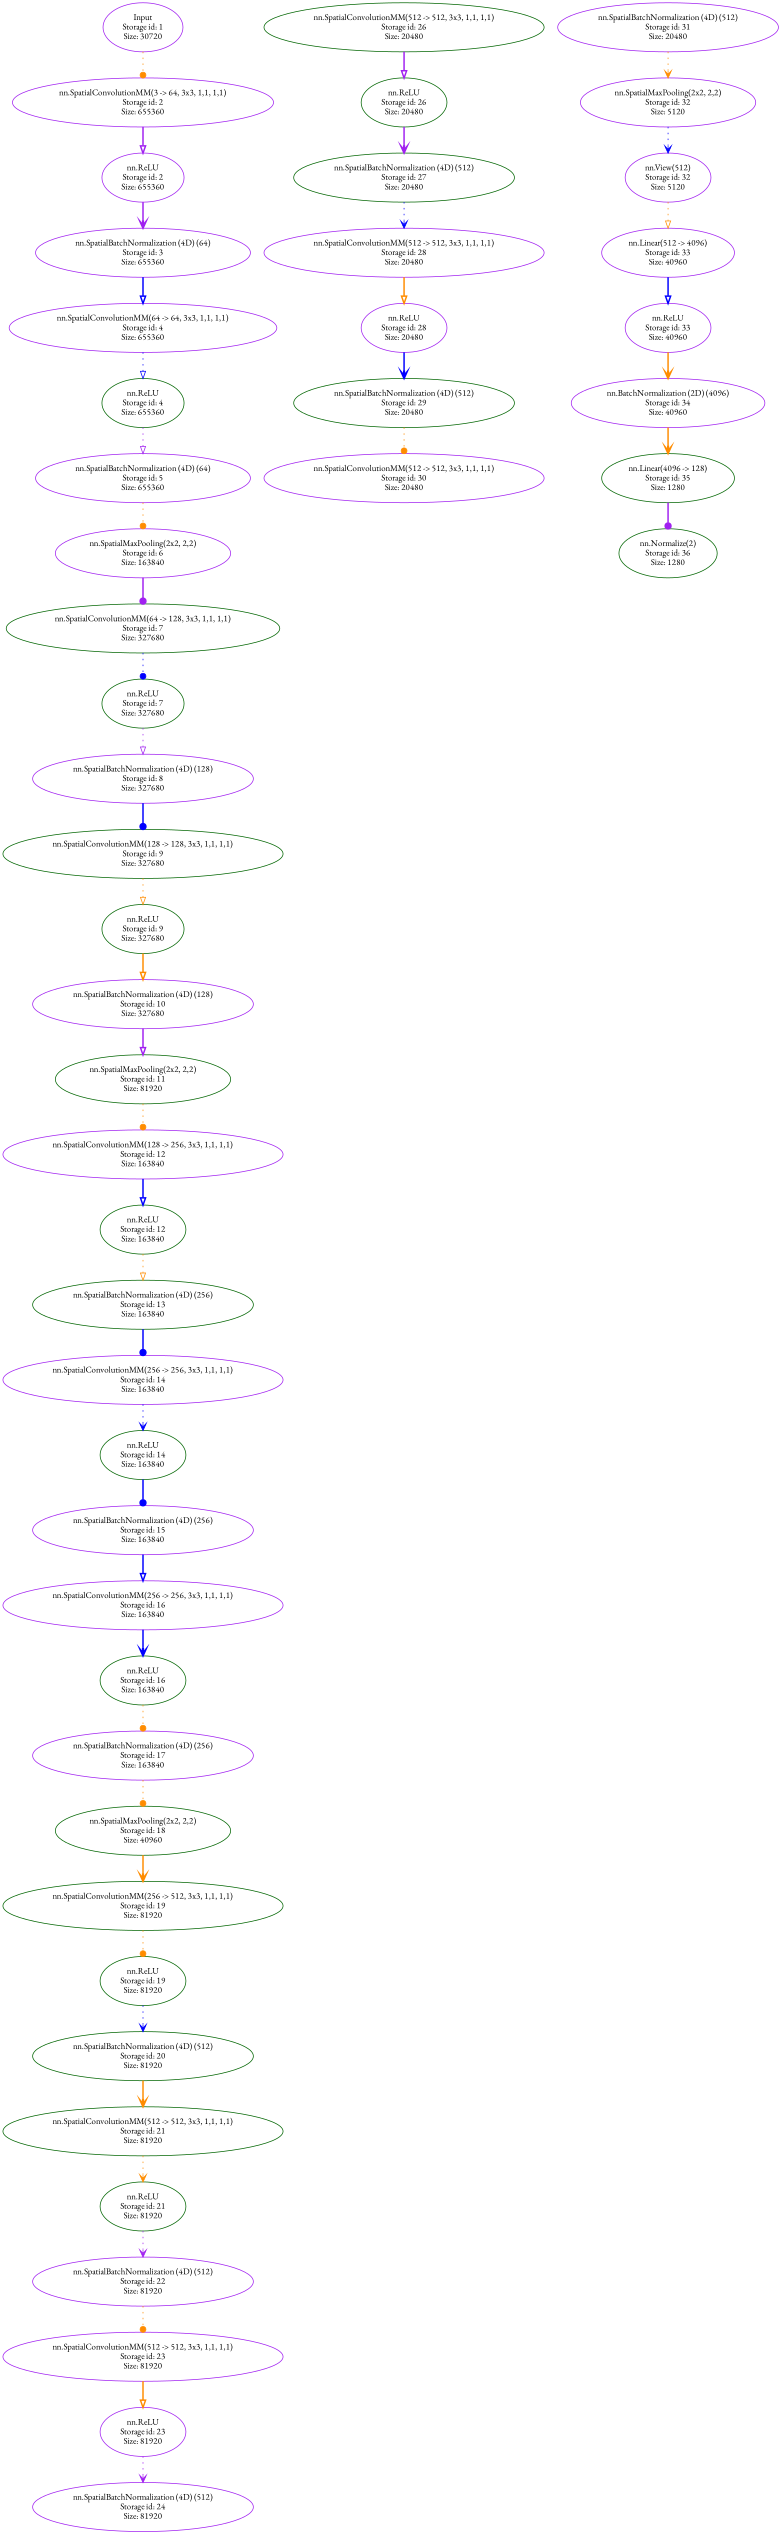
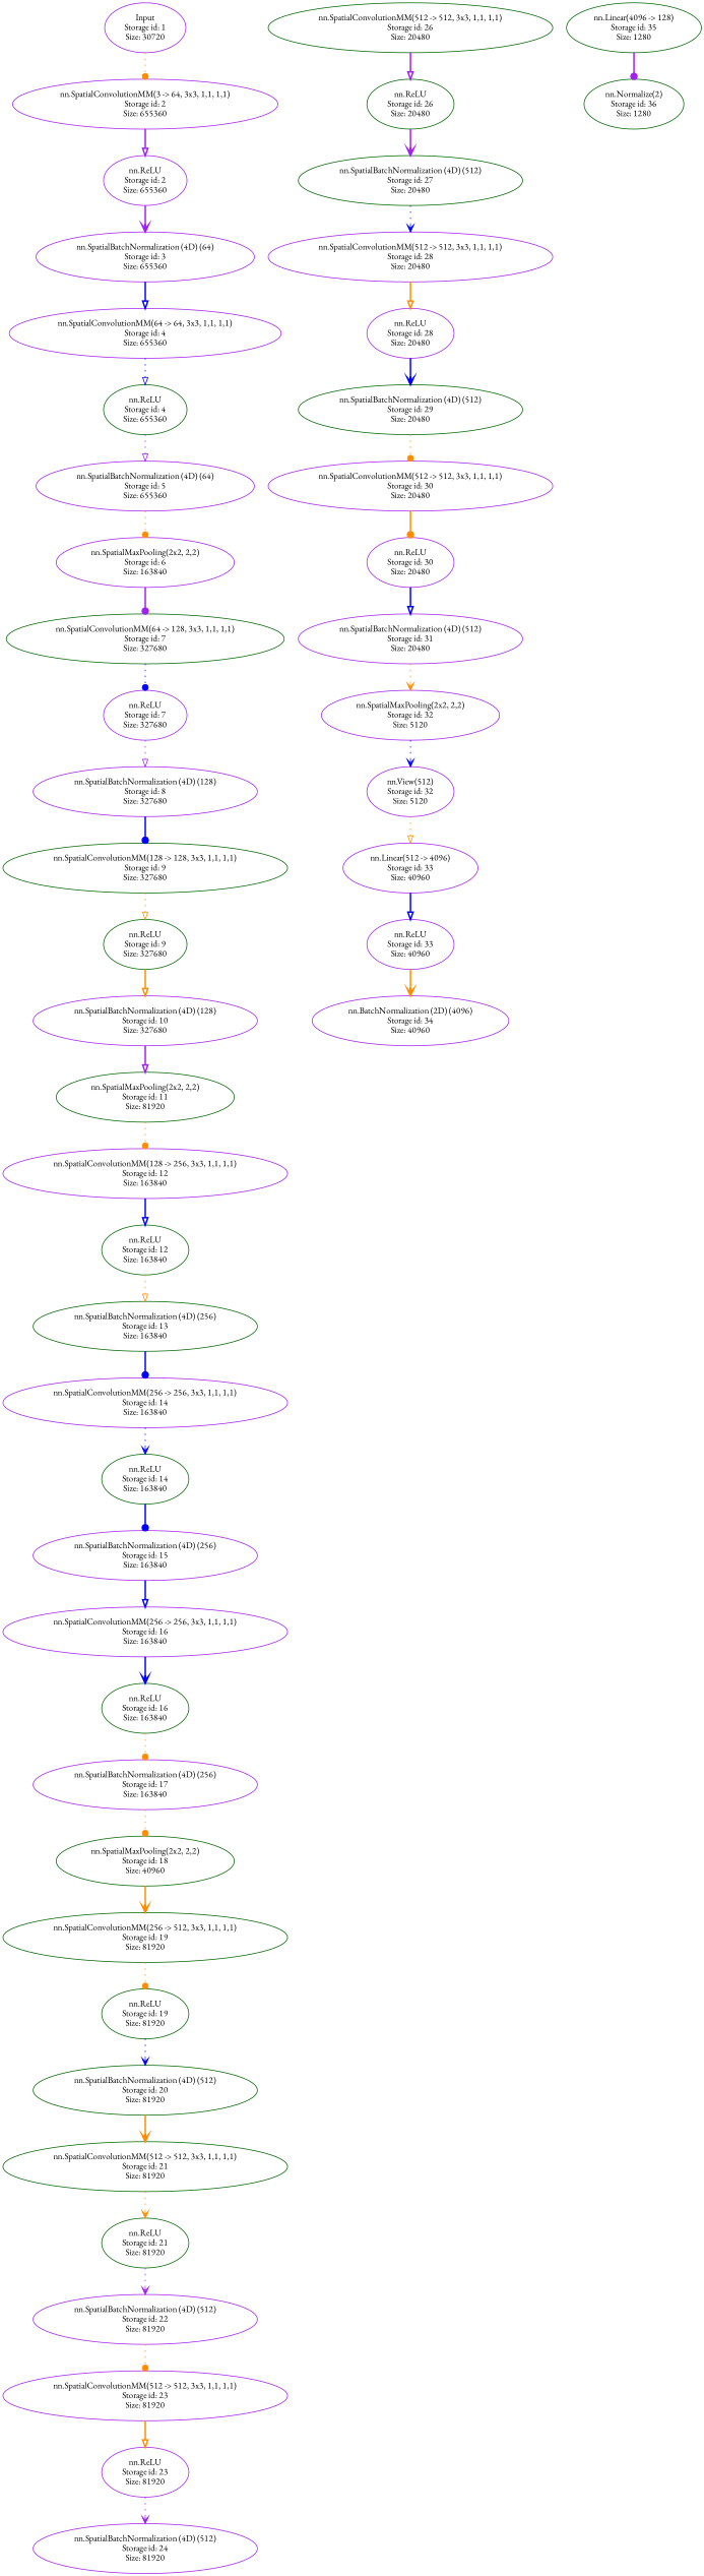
  digraph {
    fontname="EB Garamond"
    node [color=purple fontname="EB Garamond" fontsize=12 shape=ellipse style=solid]
    edge [arrowhead=onormal color=darkorange fontname="EB Garamond" style=bold]
    n1 [height=0.92317 label="Input\nStorage id: 1\nSize: 30720" width=1.5124]
    n2 [height=0.92317 label="nn.SpatialConvolutionMM(3 -> 64, 3x3, 1,1, 1,1)\nStorage id: 2\nSize: 655360" width=4.9497]
    n3 [height=0.92317 label="nn.ReLU\nStorage id: 2\nSize: 655360" width=1.5517]
    n4 [height=0.92317 label="nn.SpatialBatchNormalization (4D) (64)\nStorage id: 3\nSize: 655360" width=4.0659]
    n5 [height=0.92317 label="nn.SpatialConvolutionMM(64 -> 64, 3x3, 1,1, 1,1)\nStorage id: 4\nSize: 655360" width=5.0676]
    n6 [color=darkgreen height=0.92317 label="nn.ReLU\nStorage id: 4\nSize: 655360" width=1.5517]
    n7 [height=0.92317 label="nn.SpatialBatchNormalization (4D) (64)\nStorage id: 5\nSize: 655360" width=4.0659]
    n8 [height=0.92317 label="nn.SpatialMaxPooling(2x2, 2,2)\nStorage id: 6\nSize: 163840" width=3.3195]
    n9 [color=darkgreen height=0.92317 label="nn.SpatialConvolutionMM(64 -> 128, 3x3, 1,1, 1,1)\nStorage id: 7\nSize: 327680" width=5.1854]
-   n10 [color=darkgreen height=0.92317 label="nn.ReLU\nStorage id: 7\nSize: 327680" width=1.5517]
+   n10 [height=0.92317 label="nn.ReLU\nStorage id: 7\nSize: 327680" width=1.5517]
    n11 [height=0.92317 label="nn.SpatialBatchNormalization (4D) (128)\nStorage id: 8\nSize: 327680" width=4.1837]
    n12 [color=darkgreen height=0.92317 label="nn.SpatialConvolutionMM(128 -> 128, 3x3, 1,1, 1,1)\nStorage id: 9\nSize: 327680" width=5.3033]
    n13 [color=darkgreen height=0.92317 label="nn.ReLU\nStorage id: 9\nSize: 327680" width=1.5517]
    n14 [height=0.92317 label="nn.SpatialBatchNormalization (4D) (128)\nStorage id: 10\nSize: 327680" width=4.1837]
    n15 [color=darkgreen height=0.92317 label="nn.SpatialMaxPooling(2x2, 2,2)\nStorage id: 11\nSize: 81920" width=3.3195]
    n16 [height=0.92317 label="nn.SpatialConvolutionMM(128 -> 256, 3x3, 1,1, 1,1)\nStorage id: 12\nSize: 163840" width=5.3033]
    n17 [color=darkgreen height=0.92317 label="nn.ReLU\nStorage id: 12\nSize: 163840" width=1.6303]
    n18 [color=darkgreen height=0.92317 label="nn.SpatialBatchNormalization (4D) (256)\nStorage id: 13\nSize: 163840" width=4.1837]
    n19 [height=0.92317 label="nn.SpatialConvolutionMM(256 -> 256, 3x3, 1,1, 1,1)\nStorage id: 14\nSize: 163840" width=5.3033]
    n20 [color=darkgreen height=0.92317 label="nn.ReLU\nStorage id: 14\nSize: 163840" width=1.6303]
    n21 [height=0.92317 label="nn.SpatialBatchNormalization (4D) (256)\nStorage id: 15\nSize: 163840" width=4.1837]
    n22 [height=0.92317 label="nn.SpatialConvolutionMM(256 -> 256, 3x3, 1,1, 1,1)\nStorage id: 16\nSize: 163840" width=5.3033]
    n23 [color=darkgreen height=0.92317 label="nn.ReLU\nStorage id: 16\nSize: 163840" width=1.6303]
    n24 [height=0.92317 label="nn.SpatialBatchNormalization (4D) (256)\nStorage id: 17\nSize: 163840" width=4.1837]
    n25 [color=darkgreen height=0.92317 label="nn.SpatialMaxPooling(2x2, 2,2)\nStorage id: 18\nSize: 40960" width=3.3195]
    n26 [color=darkgreen height=0.92317 label="nn.SpatialConvolutionMM(256 -> 512, 3x3, 1,1, 1,1)\nStorage id: 19\nSize: 81920" width=5.3033]
    n27 [color=darkgreen height=0.92317 label="nn.ReLU\nStorage id: 19\nSize: 81920" width=1.6303]
    n28 [color=darkgreen height=0.92317 label="nn.SpatialBatchNormalization (4D) (512)\nStorage id: 20\nSize: 81920" width=4.1837]
    n29 [color=darkgreen height=0.92317 label="nn.SpatialConvolutionMM(512 -> 512, 3x3, 1,1, 1,1)\nStorage id: 21\nSize: 81920" width=5.3033]
    n30 [color=darkgreen height=0.92317 label="nn.ReLU\nStorage id: 21\nSize: 81920" width=1.6303]
    n31 [height=0.92317 label="nn.SpatialBatchNormalization (4D) (512)\nStorage id: 22\nSize: 81920" width=4.1837]
    n32 [height=0.92317 label="nn.SpatialConvolutionMM(512 -> 512, 3x3, 1,1, 1,1)\nStorage id: 23\nSize: 81920" width=5.3033]
    n33 [height=0.92317 label="nn.ReLU\nStorage id: 23\nSize: 81920" width=1.6303]
    n34 [height=0.92317 label="nn.SpatialBatchNormalization (4D) (512)\nStorage id: 24\nSize: 81920" width=4.1837]
    n35 [color=darkgreen height=0.92317 label="nn.SpatialConvolutionMM(512 -> 512, 3x3, 1,1, 1,1)\nStorage id: 26\nSize: 20480" width=5.3033]
    n36 [color=darkgreen height=0.92317 label="nn.ReLU\nStorage id: 26\nSize: 20480" width=1.6303]
    n37 [color=darkgreen height=0.92317 label="nn.SpatialBatchNormalization (4D) (512)\nStorage id: 27\nSize: 20480" width=4.1837]
    n38 [height=0.92317 label="nn.SpatialConvolutionMM(512 -> 512, 3x3, 1,1, 1,1)\nStorage id: 28\nSize: 20480" width=5.3033]
    n39 [height=0.92317 label="nn.ReLU\nStorage id: 28\nSize: 20480" width=1.6303]
    n40 [color=darkgreen height=0.92317 label="nn.SpatialBatchNormalization (4D) (512)\nStorage id: 29\nSize: 20480" width=4.1837]
    n41 [height=0.92317 label="nn.SpatialConvolutionMM(512 -> 512, 3x3, 1,1, 1,1)\nStorage id: 30\nSize: 20480" width=5.3033]
+   n42 [height=0.92317 label="nn.ReLU\nStorage id: 30\nSize: 20480" width=1.6303]
    n43 [height=0.92317 label="nn.SpatialBatchNormalization (4D) (512)\nStorage id: 31\nSize: 20480" width=4.1837]
    n44 [height=0.92317 label="nn.SpatialMaxPooling(2x2, 2,2)\nStorage id: 32\nSize: 5120" width=3.3195]
    n45 [height=0.92317 label="nn.View(512)\nStorage id: 32\nSize: 5120" width=1.6303]
    n46 [height=0.92317 label="nn.Linear(512 -> 4096)\nStorage id: 33\nSize: 40960" width=2.5142]
    n47 [height=0.92317 label="nn.ReLU\nStorage id: 33\nSize: 40960" width=1.6303]
    n48 [height=0.92317 label="nn.BatchNormalization (2D) (4096)\nStorage id: 34\nSize: 40960" width=3.673]
    n49 [color=darkgreen height=0.92317 label="nn.Linear(4096 -> 128)\nStorage id: 35\nSize: 1280" width=2.5142]
    n50 [color=darkgreen height=0.92317 label="nn.Normalize(2)\nStorage id: 36\nSize: 1280" width=1.866]
    n1 -> n2 [arrowhead=dot style=dotted]
    n2 -> n3 [color=purple]
    n3 -> n4 [arrowhead=vee color=purple]
    n4 -> n5 [color=blue]
    n5 -> n6 [color=blue style=dotted]
    n6 -> n7 [color=purple style=dotted]
    n7 -> n8 [arrowhead=dot style=dotted]
    n8 -> n9 [arrowhead=dot color=purple]
    n9 -> n10 [arrowhead=dot color=blue style=dotted]
    n10 -> n11 [color=purple style=dotted]
    n11 -> n12 [arrowhead=dot color=blue]
    n12 -> n13 [style=dotted]
    n13 -> n14
    n14 -> n15 [color=purple]
    n15 -> n16 [arrowhead=dot style=dotted]
    n16 -> n17 [color=blue]
    n17 -> n18 [style=dotted]
    n18 -> n19 [arrowhead=dot color=blue]
    n19 -> n20 [arrowhead=vee color=blue style=dotted]
    n20 -> n21 [arrowhead=dot color=blue]
    n21 -> n22 [color=blue]
    n22 -> n23 [arrowhead=vee color=blue]
    n23 -> n24 [arrowhead=dot style=dotted]
    n24 -> n25 [arrowhead=dot style=dotted]
    n25 -> n26 [arrowhead=vee]
    n26 -> n27 [arrowhead=dot style=dotted]
    n27 -> n28 [arrowhead=vee color=blue style=dotted]
    n28 -> n29 [arrowhead=vee]
    n29 -> n30 [arrowhead=vee style=dotted]
    n30 -> n31 [arrowhead=vee color=purple style=dotted]
    n31 -> n32 [arrowhead=dot style=dotted]
    n32 -> n33
    n33 -> n34 [arrowhead=vee color=purple style=dotted]
    n35 -> n36 [color=purple]
    n36 -> n37 [arrowhead=vee color=purple]
    n37 -> n38 [arrowhead=vee color=blue style=dotted]
    n38 -> n39
    n39 -> n40 [arrowhead=vee color=blue]
    n40 -> n41 [arrowhead=dot style=dotted]
+   n41 -> n42 [arrowhead=dot]
+   n42 -> n43 [color=blue]
    n43 -> n44 [arrowhead=vee style=dotted]
    n44 -> n45 [arrowhead=vee color=blue style=dotted]
    n45 -> n46 [style=dotted]
    n46 -> n47 [color=blue]
    n47 -> n48 [arrowhead=vee]
-   n48 -> n49 [arrowhead=vee]
    n49 -> n50 [arrowhead=dot color=purple]
  }
